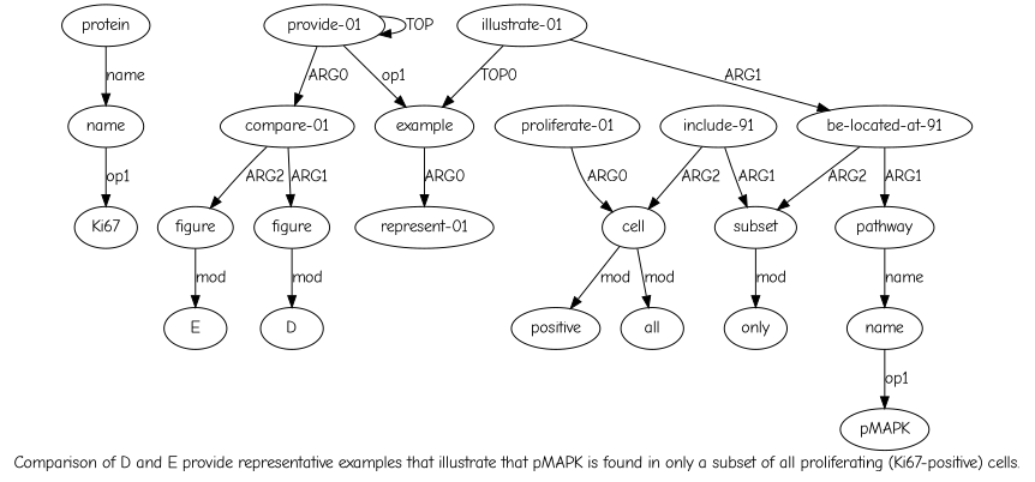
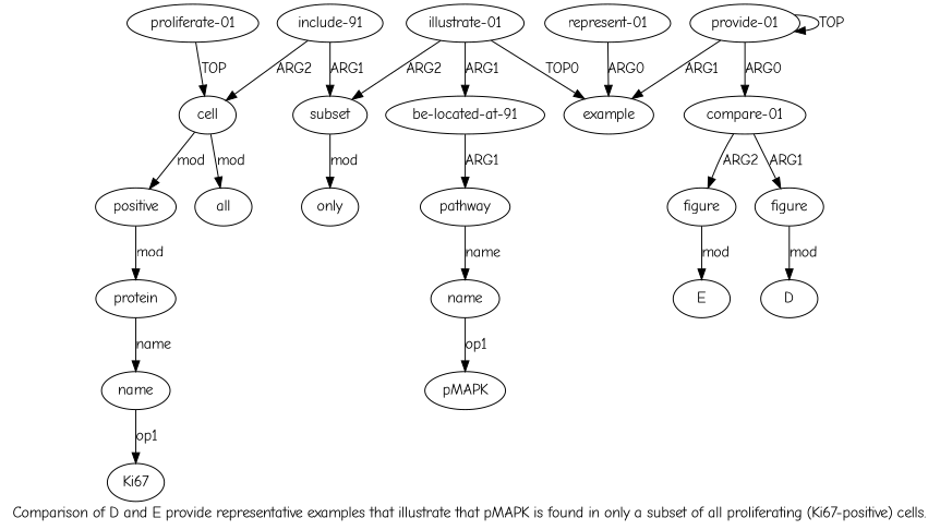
  digraph {
    fontname="Comic Neue"
    label="Comparison of D and E provide representative examples that illustrate that pMAPK is found in only a subset of all proliferating (Ki67-positive) cells."
    node [color=black fontname="Comic Neue" gold_ind=-1 gold_label=name test_ind=-1 test_label=name]
    edge [color=black fontname="Comic Neue" gold_label=mod test_label=mod]
    n1 [gold_label=Ki67 label=Ki67 test_label=Ki67]
    n2 [gold_label=E label=E test_label=E]
    n3 [gold_label=D label=D test_label=D]
    n4 [gold_ind=15 gold_label=positive label=positive test_ind=15 test_label=positive]
    n5 [gold_ind=16 gold_label=protein label=protein test_ind=16 test_label=protein]
    n6 [gold_ind=17 label=name test_ind=17]
    n7 [gold_ind=14 gold_label="proliferate-01" label="proliferate-01" test_ind=14 test_label="proliferate-01"]
    n8 [gold_ind=13 gold_label=cell label=cell test_ind=13 test_label=cell]
    n9 [gold_ind=18 gold_label=all label=all test_ind=18 test_label=all]
    n10 [gold_ind=11 gold_label=only label=only test_ind=11 test_label=only]
    n11 [gold_ind=10 gold_label=subset label=subset test_ind=10 test_label=subset]
    n12 [gold_ind=12 gold_label="include-91" label="include-91" test_ind=12 test_label="include-91"]
    n13 [gold_ind=1 gold_label="compare-01" label="compare-01" test_ind=1 test_label="compare-01"]
    n14 [gold_ind=3 gold_label=figure label=figure test_ind=3 test_label=figure]
    n15 [gold_ind=2 gold_label=figure label=figure test_ind=2 test_label=figure]
    n16 [gold_ind=0 gold_label="provide-01" label="provide-01" test_ind=0 test_label="provide-01"]
    n17 [gold_ind=4 gold_label=example label=example test_ind=4 test_label=example]
    n18 [gold_ind=5 gold_label="represent-01" label="represent-01" test_ind=5 test_label="represent-01"]
    n19 [gold_ind=7 gold_label="be-located-at-91" label="be-located-at-91" test_ind=7 test_label="be-located-at-91"]
    n20 [gold_ind=8 gold_label=pathway label=pathway test_ind=8 test_label=pathway]
    n21 [gold_ind=9 label=name test_ind=9]
    n22 [gold_label=pMAPK label=pMAPK test_label=pMAPK]
    n23 [gold_ind=6 gold_label="illustrate-01" label="illustrate-01" test_ind=6 test_label="illustrate-01"]
+   n4 -> n5 [label=mod]
    n5 -> n6 [gold_label=name label=name test_label=name]
    n6 -> n1 [gold_label=op1 label=op1 test_label=op1]
-   n7 -> n8 [gold_label=ARG0 label=ARG0 test_label=ARG0]
+   n7 -> n8 [gold_label=ARG0 label=TOP test_label=ARG0]
    n8 -> n4 [label=mod]
    n8 -> n9 [label=mod]
    n11 -> n10 [label=mod]
    n12 -> n8 [gold_label=ARG2 label=ARG2 test_label=ARG2]
    n12 -> n11 [gold_label=ARG1 label=ARG1 test_label=ARG1]
    n13 -> n14 [gold_label=ARG2 label=ARG2 test_label=ARG2]
    n13 -> n15 [gold_label=ARG1 label=ARG1 test_label=ARG1]
    n14 -> n2 [label=mod]
    n15 -> n3 [label=mod]
    n16 -> n13 [gold_label=ARG0 label=ARG0 test_label=ARG0]
    n16 -> n16 [gold_label=TOP label=TOP test_label=TOP]
-   n16 -> n17 [gold_label=ARG1 label=op1 test_label=ARG1]
-   n17 -> n18 [gold_label=ARG0 label=ARG0 test_label=ARG0]
-   n19 -> n11 [gold_label=ARG2 label=ARG2 test_label=ARG2]
+   n16 -> n17 [gold_label=ARG1 label=ARG1 test_label=ARG1]
+   n18 -> n17 [gold_label=ARG0 label=ARG0 test_label=ARG0]
+   n23 -> n11 [gold_label=ARG2 label=ARG2 test_label=ARG2]
    n19 -> n20 [gold_label=ARG1 label=ARG1 test_label=ARG1]
    n20 -> n21 [gold_label=name label=name test_label=name]
    n21 -> n22 [gold_label=op1 label=op1 test_label=op1]
    n23 -> n17 [gold_label=ARG0 label=TOP0 test_label=ARG0]
    n23 -> n19 [gold_label=ARG1 label=ARG1 test_label=ARG1]
  }
